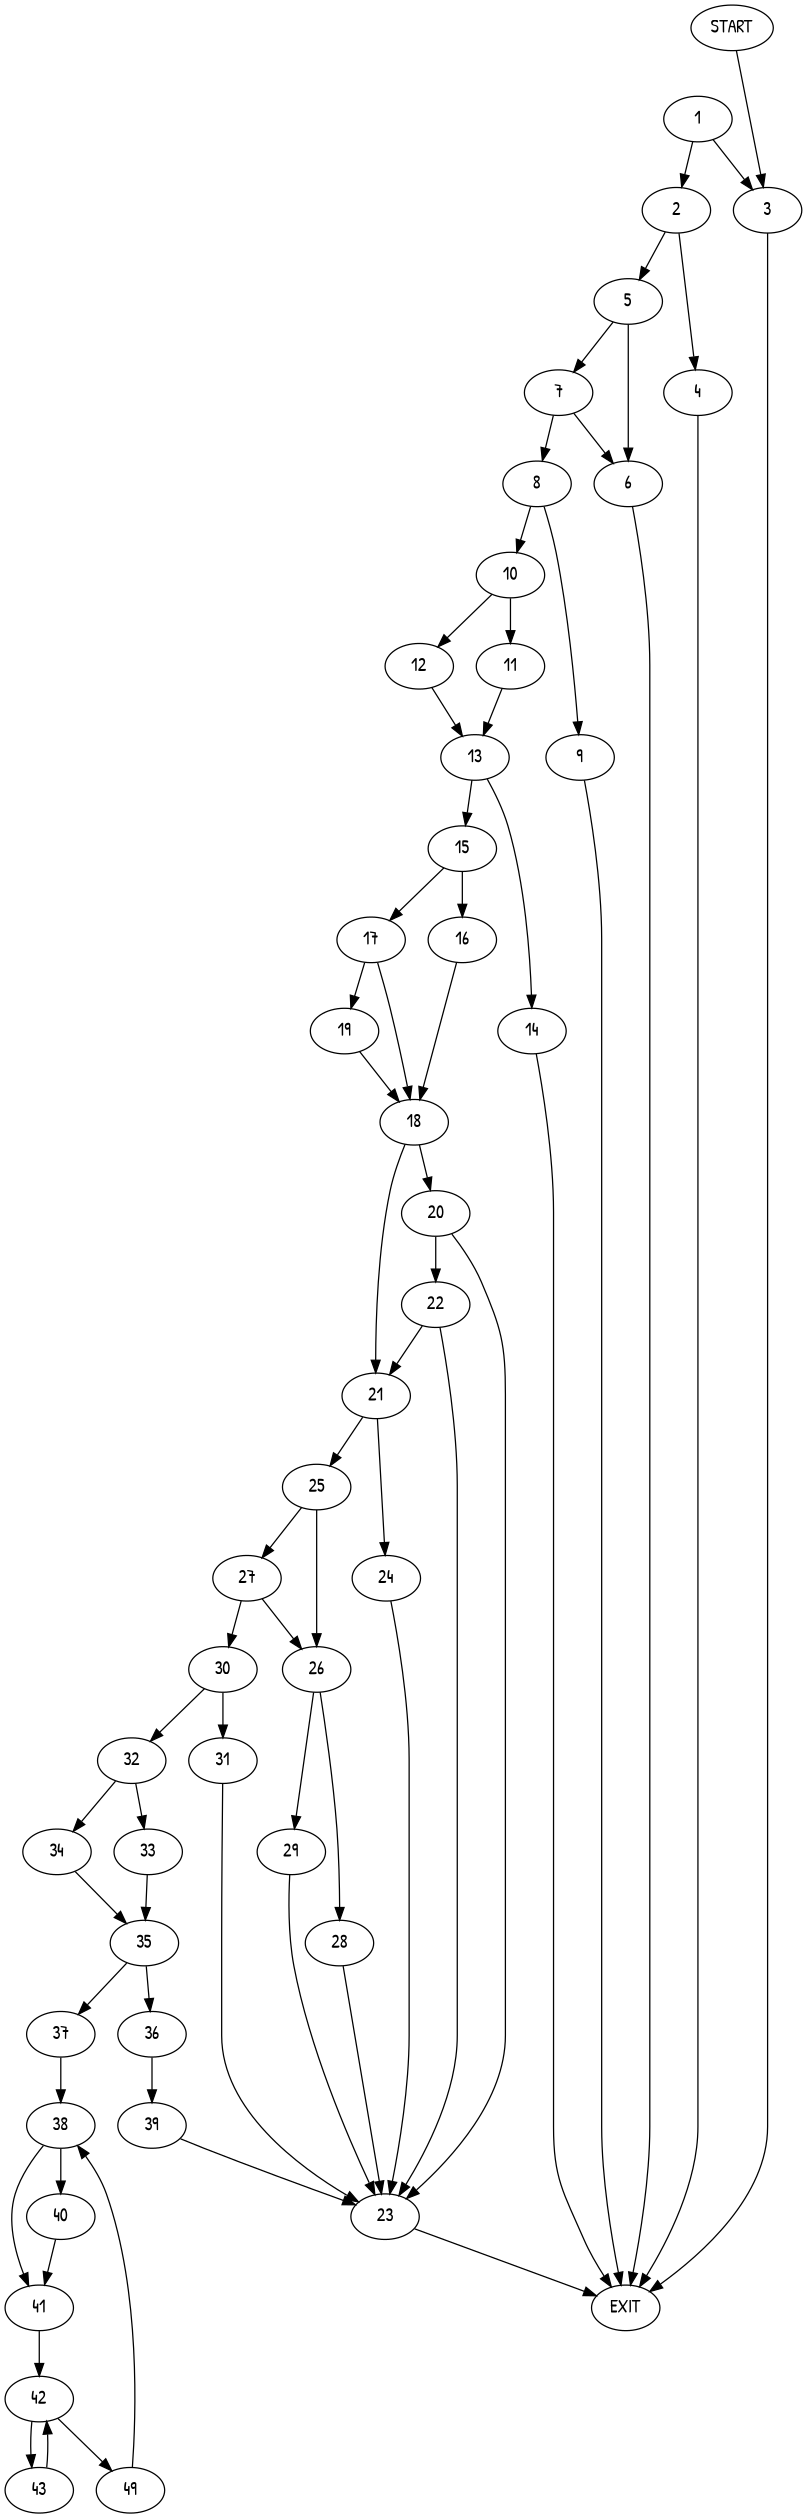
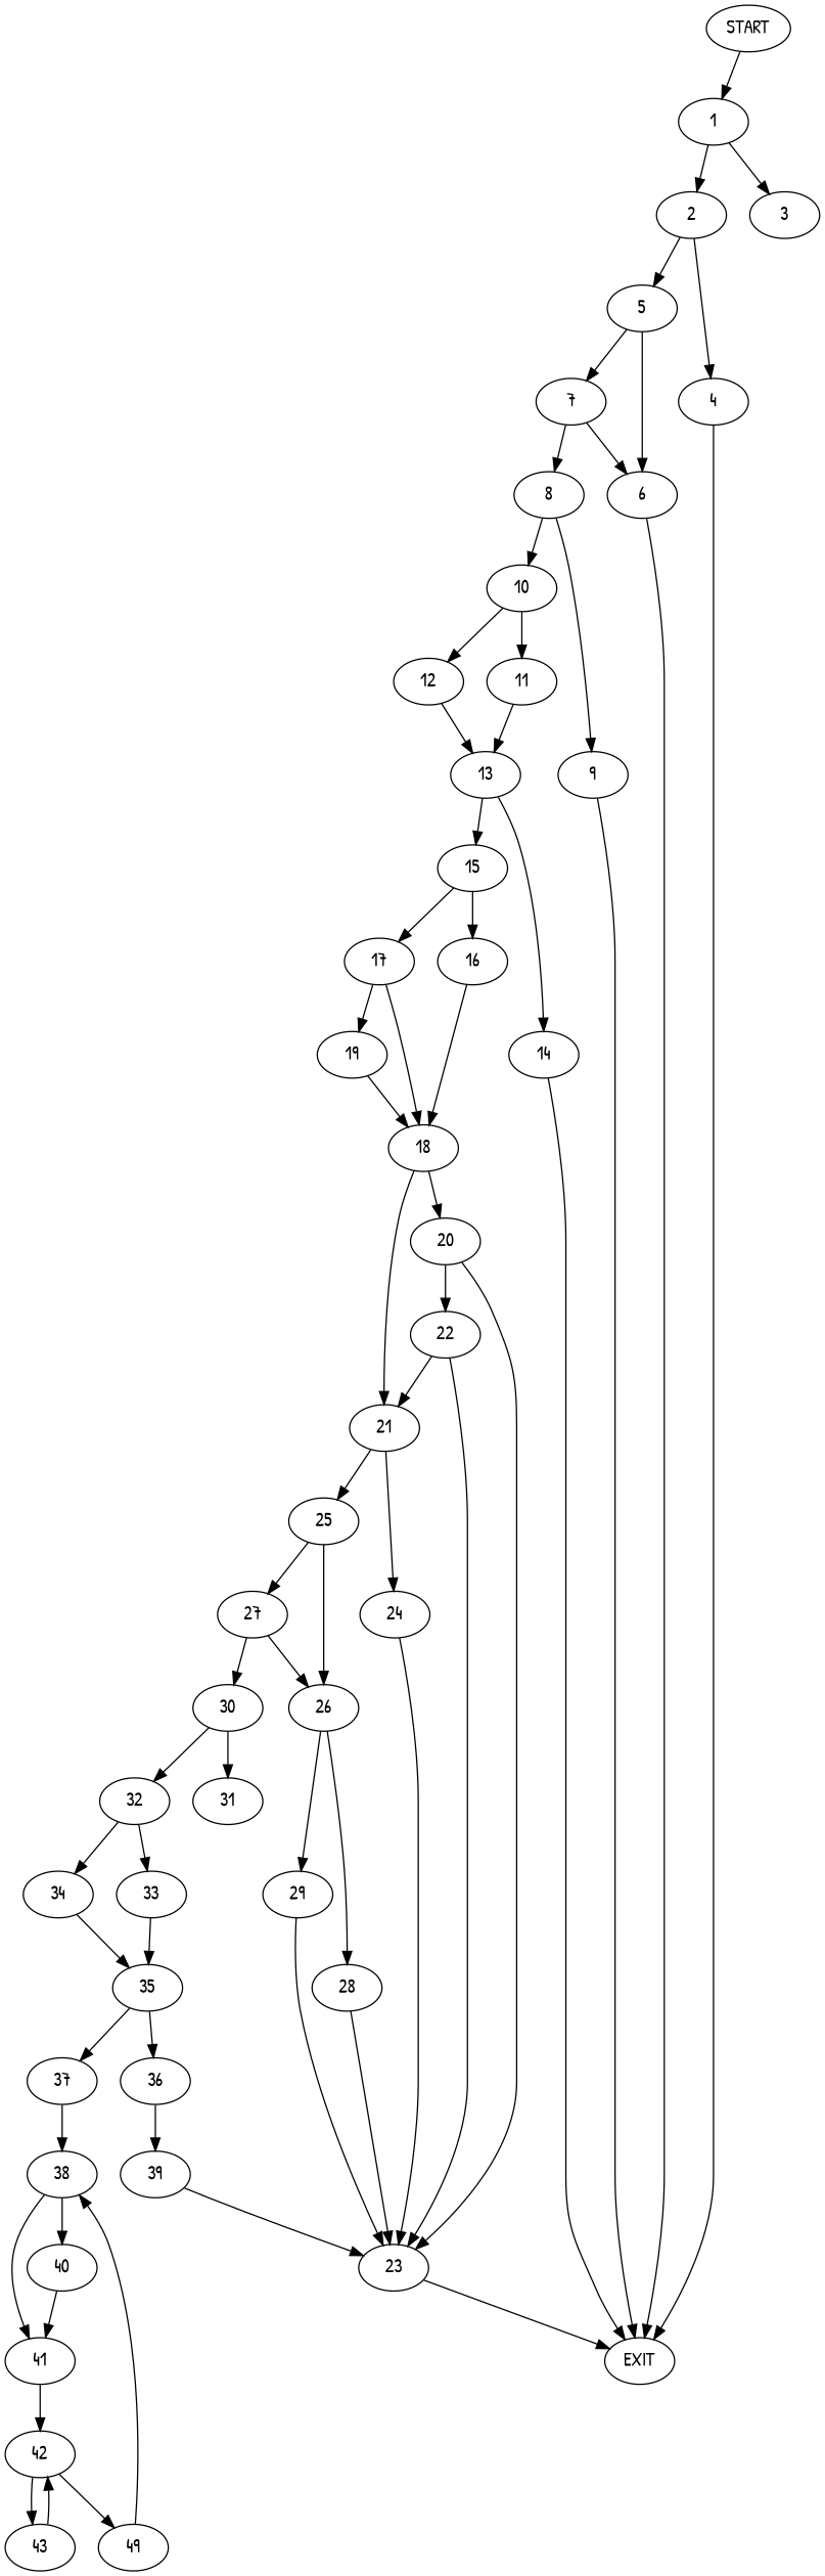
  digraph {
    fontname="Patrick Hand"
    node [fontname="Patrick Hand"]
    edge [fontname="Patrick Hand"]
    n1 [label=START]
    1
    2
    3
    n5 [label=EXIT]
    4
    5
    6
    7
    8
    9
    10
    11
    12
    13
    14
    15
    16
    17
    18
    19
    20
    21
    22
    23
    24
    25
    26
    27
    28
    29
    30
    31
    32
    33
    34
    35
    36
    37
    39
    38
    40
    41
    42
    43
    n46 [label=49]
-   n1 -> 3
+   n1 -> 1
    1 -> 2
    1 -> 3
    2 -> 4
    2 -> 5
-   3 -> n5
    4 -> n5
    5 -> 6
    5 -> 7
    6 -> n5
    7 -> 6
    7 -> 8
    8 -> 9
    8 -> 10
    9 -> n5
    10 -> 11
    10 -> 12
    11 -> 13
    12 -> 13
    13 -> 14
    13 -> 15
    14 -> n5
    15 -> 16
    15 -> 17
    16 -> 18
    17 -> 18
    17 -> 19
    18 -> 20
    18 -> 21
    19 -> 18
    20 -> 22
    20 -> 23
    21 -> 24
    21 -> 25
    22 -> 21
    22 -> 23
    23 -> n5
    24 -> 23
    25 -> 26
    25 -> 27
    26 -> 28
    26 -> 29
    27 -> 26
    27 -> 30
    28 -> 23
    29 -> 23
    30 -> 31
    30 -> 32
-   31 -> 23
    32 -> 33
    32 -> 34
    33 -> 35
    34 -> 35
    35 -> 36
    35 -> 37
    36 -> 39
    37 -> 38
    39 -> 23
    38 -> 40
    38 -> 41
    40 -> 41
    41 -> 42
    42 -> 43
    42 -> n46
    43 -> 42
    n46 -> 38
  }
